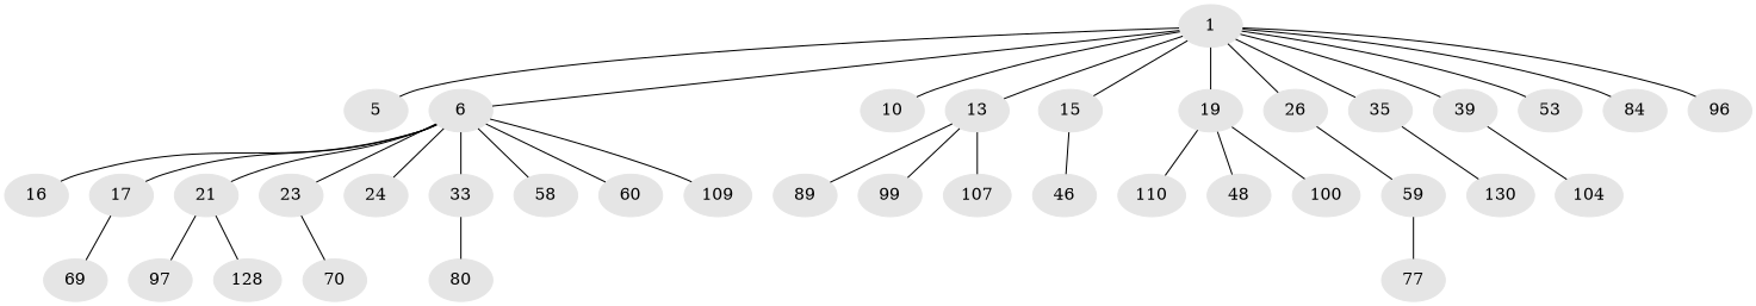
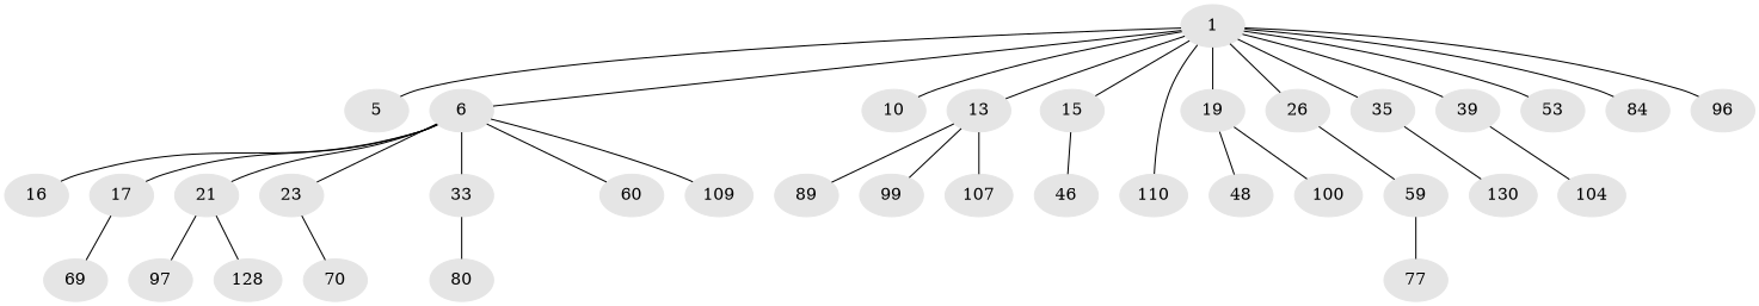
  graph {
    node [color=gray90 style=filled]
    1 [super="+2+4+3"]
    5 [super="+78"]
    6 [super="+108+8+11+56+9+18+7"]
    10 [super="+83"]
    13 [super="+50+20+14+90+37"]
    15 [super="+28+31+54+73"]
    19
    26 [super="+40"]
    35 [super="+44"]
    39 [super="+124+74+57"]
    53
    84 [super="+131"]
    96 [super="+102+105"]
    110
    16 [super="+103+119"]
    17
    21 [super="+85+42+25+43"]
    23 [super="+27+111"]
-   24 [super="+47+30+133"]
    33 [super="+101+41+36+45"]
-   58
    60
    109
    89
    99
    107
    n27 [label=46 super="+106"]
    48 [super="+67"]
    100
    59 [super="+117"]
    130
    104 [super="+135"]
    69
    97 [super="+127"]
    128
    70 [super="+137"]
    80
    77
    1 -- 5
    1 -- 6
    1 -- 10
    1 -- 13
    1 -- 15
    1 -- 19
    1 -- 26
    1 -- 35
    1 -- 39
    1 -- 53
    1 -- 84
    1 -- 96
-   19 -- 110
+   1 -- 110
    6 -- 16
    6 -- 17
    6 -- 21
    6 -- 23
-   6 -- 24
    6 -- 33
-   6 -- 58
    6 -- 60
    6 -- 109
    13 -- 89
    13 -- 99
    13 -- 107
    15 -- n27
    19 -- 48
    19 -- 100
    26 -- 59
    35 -- 130
    39 -- 104
    17 -- 69
    21 -- 97
    21 -- 128
    23 -- 70
    33 -- 80
    59 -- 77
  }
